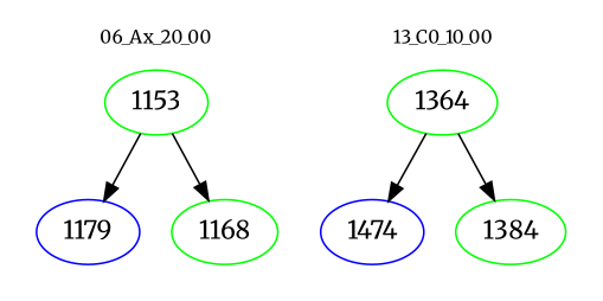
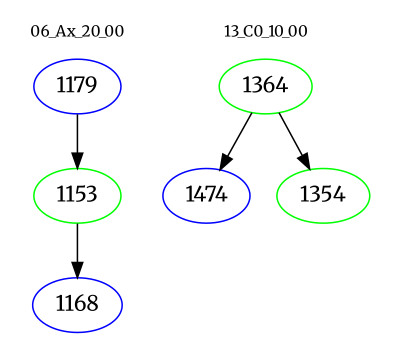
  digraph {
    fontname=Merriweather
    node [color=green fontname=Merriweather]
    edge [color=black fontname=Merriweather]
    n1 [label=1153]
    n2 [color=blue label=1179]
-   n3 [label=1168]
+   n3 [color=blue label=1168]
    n4 [label=1364]
    n5 [color=blue label=1474]
-   n6 [label=1384]
+   n6 [label=1354]
    subgraph cluster_1 {
      color=white
      fontsize=10
      label="06_Ax_20_00"
      n1
      n2
      n3
    }
    subgraph cluster_2 {
      color=white
      fontsize=10
      label="13_C0_10_00"
      n4
      n5
      n6
    }
-   n1 -> n2
+   n2 -> n1
    n1 -> n3
    n4 -> n5
    n4 -> n6
  }
